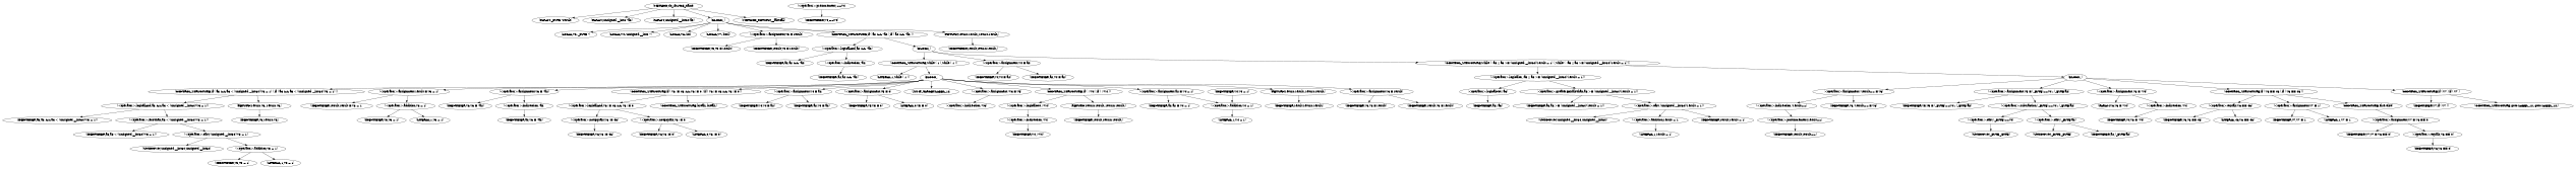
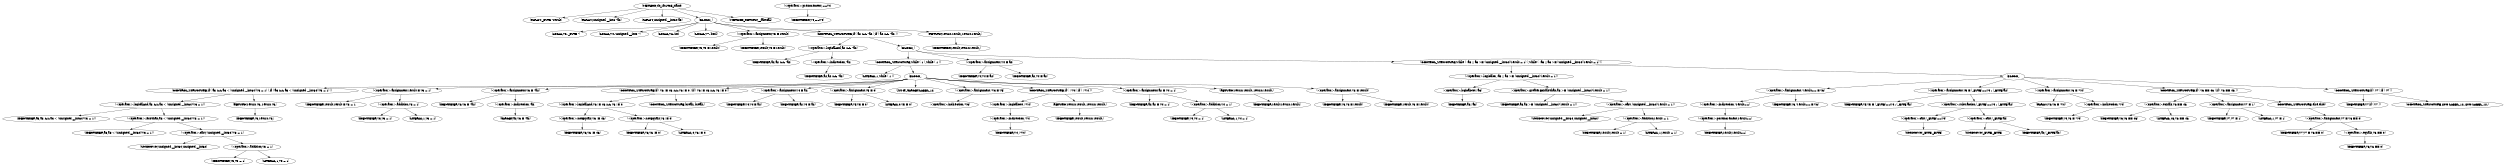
  digraph {
    n1 [label="(METHOD,do_rfc1935_name)"]
    n2 [label="(PARAM,_BYTE *result)"]
    n3 [label="(PARAM,unsigned __int8 *a2)"]
    n4 [label="(PARAM,unsigned __int64 a3)"]
    n5 [label="(BLOCK,,)"]
    n6 [label="(METHOD_RETURN,__fastcall)"]
    n7 [label="(LOCAL,v3: _BYTE *)"]
    n8 [label="(LOCAL,v4: unsigned __int8 *)"]
    n9 [label="(LOCAL,v6: int)"]
    n10 [label="(LOCAL,v7: bool)"]
    n11 [label="(<operator>.assignment,v3 = result)"]
    n12 [label="(CONTROL_STRUCTURE,if ( a2 && *a2 ),if ( a2 && *a2 ))"]
    n13 [label="(RETURN,return result;,return result;)"]
    n14 [label="(IDENTIFIER,v3,v3 = result)"]
    n15 [label="(IDENTIFIER,result,v3 = result)"]
    n16 [label="(<operator>.logicalAnd,a2 && *a2)"]
    n17 [label="(BLOCK,,)"]
    n18 [label="(IDENTIFIER,result,return result;)"]
    n19 [label="(IDENTIFIER,a2,a2 && *a2)"]
    n20 [label="(<operator>.indirection,*a2)"]
    n21 [label="(CONTROL_STRUCTURE,while ( 1 ),while ( 1 ))"]
    n22 [label="(<operator>.assignment,v4 = a2)"]
    n23 [label="(CONTROL_STRUCTURE,while ( !a3 || a3 >= (unsigned __int64)(result + 1) ),while ( !a3 || a3 >= (unsigned __int64)(result + 1) ))"]
    n24 [label="(IDENTIFIER,a2,a2 && *a2)"]
    n25 [label="(LITERAL,1,while ( 1 ))"]
    n26 [label="(BLOCK,,)"]
    n27 [label="(IDENTIFIER,v4,v4 = a2)"]
    n28 [label="(IDENTIFIER,a2,v4 = a2)"]
    n29 [label="(<operator>.logicalOr,!a3 || a3 >= (unsigned __int64)(result + 1))"]
    n30 [label="(BLOCK,,)"]
    n31 [label="(CONTROL_STRUCTURE,if ( a3 && a3 < (unsigned __int64)(v3 + 1) ),if ( a3 && a3 < (unsigned __int64)(v3 + 1) ))"]
    n32 [label="(<operator>.assignment,result = v3 + 1)"]
    n33 [label="(<operator>.assignment,v6 = *a2)"]
    n34 [label="(CONTROL_STRUCTURE,if ( v6 != 46 && v6 != 0 ),if ( v6 != 46 && v6 != 0 ))"]
    n35 [label="(<operator>.assignment,v4 = a2)"]
    n36 [label="(<operator>.assignment,v5 = 0)"]
    n37 [label="(JUMP_TARGET,LABEL_12)"]
    n38 [label="(<operator>.assignment,*v3 = v5)"]
    n39 [label="(CONTROL_STRUCTURE,if ( !*v4 ),if ( !*v4 ))"]
    n40 [label="(<operator>.assignment,a2 = v4 + 1)"]
    n41 [label="(RETURN,return result;,return result;)"]
    n42 [label="(<operator>.assignment,v3 = result)"]
    n43 [label="(<operator>.logicalAnd,a3 && a3 < (unsigned __int64)(v3 + 1))"]
    n44 [label="(RETURN,return v3;,return v3;)"]
    n45 [label="(IDENTIFIER,result,result = v3 + 1)"]
    n46 [label="(<operator>.addition,v3 + 1)"]
    n47 [label="(IDENTIFIER,v6,v6 = *a2)"]
    n48 [label="(<operator>.indirection,*a2)"]
    n49 [label="(<operator>.logicalAnd,v6 != 46 && v6 != 0)"]
    n50 [label="(CONTROL_STRUCTURE,break;,break;)"]
    n51 [label="(IDENTIFIER,v4,v4 = a2)"]
    n52 [label="(IDENTIFIER,a2,v4 = a2)"]
    n53 [label="(IDENTIFIER,v5,v5 = 0)"]
    n54 [label="(LITERAL,0,v5 = 0)"]
    n55 [label="(<operator>.indirection,*v3)"]
    n56 [label="(<operator>.logicalNot,!*v4)"]
    n57 [label="(RETURN,return result;,return result;)"]
    n58 [label="(IDENTIFIER,a2,a2 = v4 + 1)"]
    n59 [label="(<operator>.addition,v4 + 1)"]
    n60 [label="(IDENTIFIER,result,return result;)"]
    n61 [label="(IDENTIFIER,v3,v3 = result)"]
    n62 [label="(IDENTIFIER,result,v3 = result)"]
    n63 [label="(IDENTIFIER,a3,a3 && a3 < (unsigned __int64)(v3 + 1))"]
    n64 [label="(<operator>.lessThan,a3 < (unsigned __int64)(v3 + 1))"]
    n65 [label="(IDENTIFIER,v3,return v3;)"]
    n66 [label="(IDENTIFIER,a3,a3 < (unsigned __int64)(v3 + 1))"]
    n67 [label="(<operator>.cast,(unsigned __int64)(v3 + 1))"]
    n68 [label="(UNKNOWN,unsigned __int64,unsigned __int64)"]
    n69 [label="(<operator>.addition,v3 + 1)"]
    n70 [label="(IDENTIFIER,v3,v3 + 1)"]
    n71 [label="(LITERAL,1,v3 + 1)"]
    n72 [label="(IDENTIFIER,v3,v3 + 1)"]
    n73 [label="(LITERAL,1,v3 + 1)"]
-   n74 [label="(IDENTIFIER,a2,v6 = *a2)"]
+   n74 [label="(TARGET,a2,v6 = *a2)"]
    n75 [label="(<operator>.notEquals,v6 != 46)"]
    n76 [label="(<operator>.notEquals,v6 != 0)"]
    n77 [label="(IDENTIFIER,v6,v6 != 46)"]
    n78 [label="(IDENTIFIER,v6,v6 != 0)"]
    n79 [label="(LITERAL,0,v6 != 0)"]
    n80 [label="(<operator>.indirection,*v4)"]
    n81 [label="(IDENTIFIER,result,return result;)"]
    n82 [label="(IDENTIFIER,v4,!*v4)"]
    n83 [label="(IDENTIFIER,v4,v4 + 1)"]
    n84 [label="(LITERAL,1,v4 + 1)"]
    n85 [label="(<operator>.logicalNot,!a3)"]
    n86 [label="(<operator>.greaterEqualsThan,a3 >= (unsigned __int64)(result + 1))"]
    n87 [label="(<operator>.assignment,*result++ = v6)"]
    n88 [label="(<operator>.assignment,v5 = (_BYTE)++v4 - (_BYTE)a2)"]
    n89 [label="(<operator>.assignment,v6 = *v4)"]
    n90 [label="(CONTROL_STRUCTURE,if ( v6 == 46 ),if ( v6 == 46 ))"]
    n91 [label="(CONTROL_STRUCTURE,if ( v7 ),if ( v7 ))"]
    n92 [label="(IDENTIFIER,a3,!a3)"]
    n93 [label="(IDENTIFIER,a3,a3 >= (unsigned __int64)(result + 1))"]
    n94 [label="(<operator>.cast,(unsigned __int64)(result + 1))"]
    n95 [label="(UNKNOWN,unsigned __int64,unsigned __int64)"]
    n96 [label="(<operator>.addition,result + 1)"]
    n97 [label="(IDENTIFIER,result,result + 1)"]
    n98 [label="(LITERAL,1,result + 1)"]
    n99 [label="(<operator>.indirection,*result++)"]
    n100 [label="(IDENTIFIER,v6,*result++ = v6)"]
    n101 [label="(IDENTIFIER,v5,v5 = (_BYTE)++v4 - (_BYTE)a2)"]
    n102 [label="(<operator>.subtraction,(_BYTE)++v4 - (_BYTE)a2)"]
    n103 [label="(PARAM,v6,v6 = *v4)"]
    n104 [label="(<operator>.indirection,*v4)"]
    n105 [label="(<operator>.equals,v6 == 46)"]
    n106 [label="(<operator>.assignment,v7 = 1)"]
    n107 [label="(CONTROL_STRUCTURE,else,else)"]
    n108 [label="(IDENTIFIER,v7,if ( v7 ))"]
    n109 [label="(CONTROL_STRUCTURE,goto LABEL_12;,goto LABEL_12;)"]
    n110 [label="(<operator>.postIncrement,result++)"]
    n111 [label="(IDENTIFIER,result,result++)"]
    n112 [label="(<operator>.cast,(_BYTE)++v4)"]
    n113 [label="(<operator>.cast,(_BYTE)a2)"]
    n114 [label="(UNKNOWN,_BYTE,_BYTE)"]
    n115 [label="(UNKNOWN,_BYTE,_BYTE)"]
    n116 [label="(IDENTIFIER,a2,(_BYTE)a2)"]
    n117 [label="(<operator>.preIncrement,++v4)"]
    n118 [label="(IDENTIFIER,v4,++v4)"]
    n119 [label="(IDENTIFIER,v4,v6 = *v4)"]
    n120 [label="(IDENTIFIER,v6,v6 == 46)"]
    n121 [label="(LITERAL,46,v6 == 46)"]
    n122 [label="(IDENTIFIER,v7,v7 = 1)"]
    n123 [label="(LITERAL,1,v7 = 1)"]
    n124 [label="(<operator>.assignment,v7 = v6 == 0)"]
    n125 [label="(IDENTIFIER,v7,v7 = v6 == 0)"]
    n126 [label="(<operator>.equals,v6 == 0)"]
    n127 [label="(IDENTIFIER,v6,v6 == 0)"]
    n1 -> n2
    n1 -> n3
    n1 -> n4
    n1 -> n5
    n1 -> n6
    n5 -> n7
    n5 -> n8
    n5 -> n9
    n5 -> n10
    n5 -> n11
    n5 -> n12
    n5 -> n13
    n11 -> n14
    n11 -> n15
    n12 -> n16
    n12 -> n17
    n13 -> n18
    n16 -> n19
    n16 -> n20
    n17 -> n21
    n17 -> n22
    n17 -> n23
    n20 -> n24
    n21 -> n25
    n21 -> n26
    n22 -> n27
    n22 -> n28
    n23 -> n29
    n23 -> n30
    n26 -> n31
    n26 -> n32
    n26 -> n33
    n26 -> n34
    n26 -> n35
    n26 -> n36
    n26 -> n37
    n26 -> n38
    n26 -> n39
    n26 -> n40
    n26 -> n41
    n26 -> n42
    n29 -> n85
    n29 -> n86
    n30 -> n87
    n30 -> n88
    n30 -> n89
    n30 -> n90
    n30 -> n91
    n31 -> n43
    n31 -> n44
    n32 -> n45
    n32 -> n46
    n33 -> n47
    n33 -> n48
    n34 -> n49
    n34 -> n50
    n35 -> n51
    n35 -> n52
    n36 -> n53
    n36 -> n54
    n38 -> n55
    n39 -> n56
    n39 -> n57
    n40 -> n58
    n40 -> n59
    n41 -> n60
    n42 -> n61
    n42 -> n62
    n43 -> n63
    n43 -> n64
    n44 -> n65
    n46 -> n72
    n46 -> n73
    n48 -> n74
    n49 -> n75
    n49 -> n76
    n56 -> n80
    n57 -> n81
-   n83 -> n59
+   n59 -> n83
    n59 -> n84
    n64 -> n66
    n64 -> n67
    n67 -> n68
    n67 -> n69
    n69 -> n70
    n69 -> n71
    n75 -> n77
    n76 -> n78
    n76 -> n79
    n80 -> n82
    n85 -> n92
    n86 -> n93
    n86 -> n94
    n87 -> n99
    n87 -> n100
    n88 -> n101
    n88 -> n102
    n89 -> n103
    n89 -> n104
    n90 -> n105
    n90 -> n106
    n90 -> n107
    n91 -> n108
    n91 -> n109
    n94 -> n95
    n94 -> n96
-   n94 -> n97
+   n96 -> n97
    n96 -> n98
    n99 -> n110
    n102 -> n112
    n102 -> n113
    n104 -> n119
    n105 -> n120
    n105 -> n121
    n106 -> n122
    n106 -> n123
    n107 -> n124
    n110 -> n111
    n112 -> n114
    n113 -> n115
    n113 -> n116
    n117 -> n118
    n124 -> n125
    n124 -> n126
    n126 -> n127
  }
